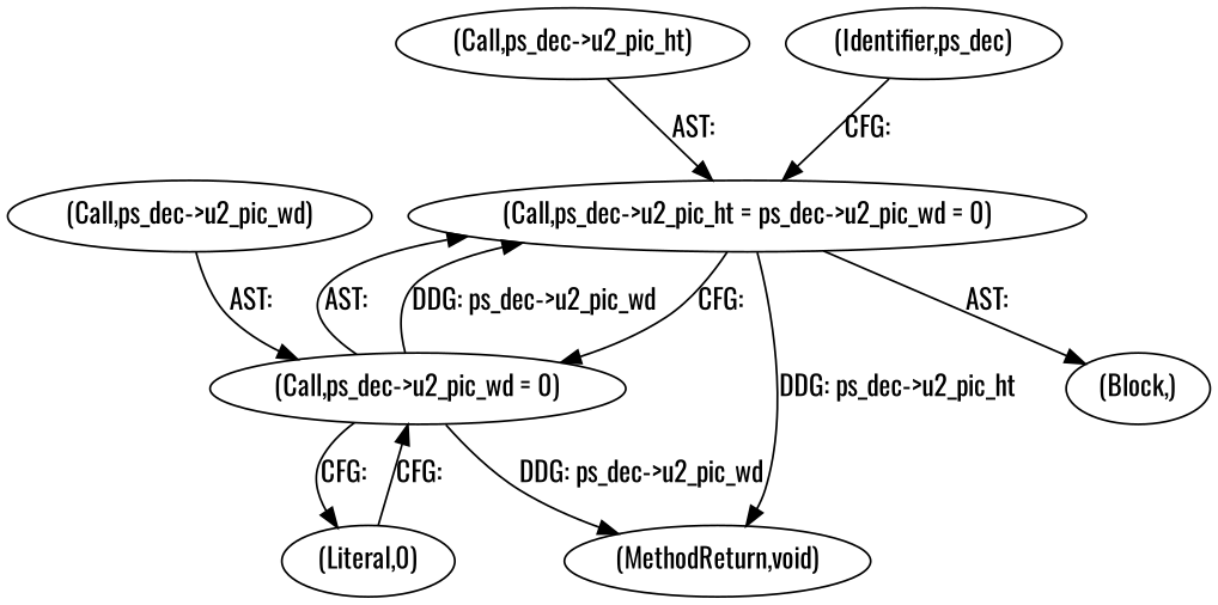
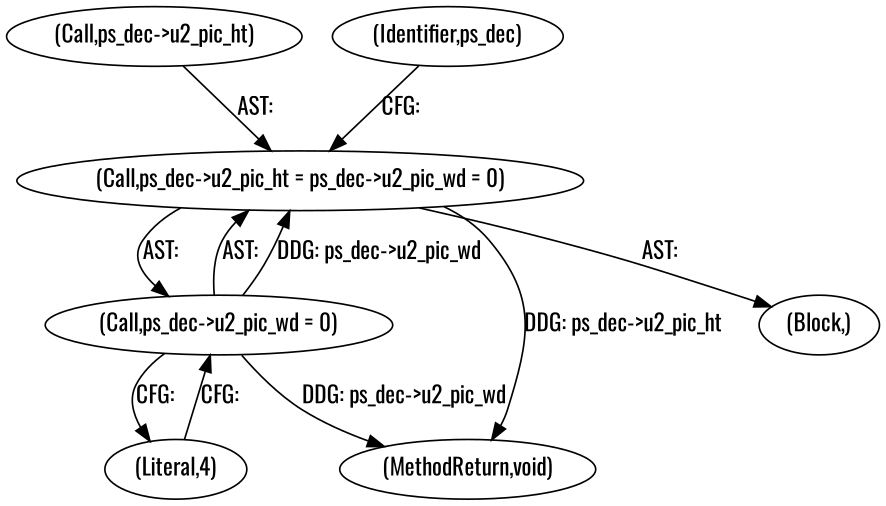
  digraph {
    fontname=Oswald
    node [fontname=Oswald]
    edge [fontname=Oswald]
    n1 [label="(Call,ps_dec->u2_pic_ht = ps_dec->u2_pic_wd = 0)"]
    n2 [label="(Call,ps_dec->u2_pic_wd = 0)"]
    n3 [label="(MethodReturn,void)"]
    n4 [label="(Block,)"]
-   n5 [label="(Literal,0)"]
+   n5 [label="(Literal,4)"]
    n6 [label="(Call,ps_dec->u2_pic_ht)"]
-   n7 [label="(Call,ps_dec->u2_pic_wd)"]
    n8 [label="(Identifier,ps_dec)"]
-   n1 -> n2 [label="CFG: "]
+   n1 -> n2 [label="AST: "]
    n1 -> n3 [label="DDG: ps_dec->u2_pic_ht"]
    n1 -> n4 [label="AST: "]
    n2 -> n1 [label="AST: "]
    n2 -> n1 [label="DDG: ps_dec->u2_pic_wd"]
    n2 -> n3 [label="DDG: ps_dec->u2_pic_wd"]
    n2 -> n5 [label="CFG: "]
    n5 -> n2 [label="CFG: "]
    n6 -> n1 [label="AST: "]
-   n7 -> n2 [label="AST: "]
    n8 -> n1 [label="CFG: "]
  }
